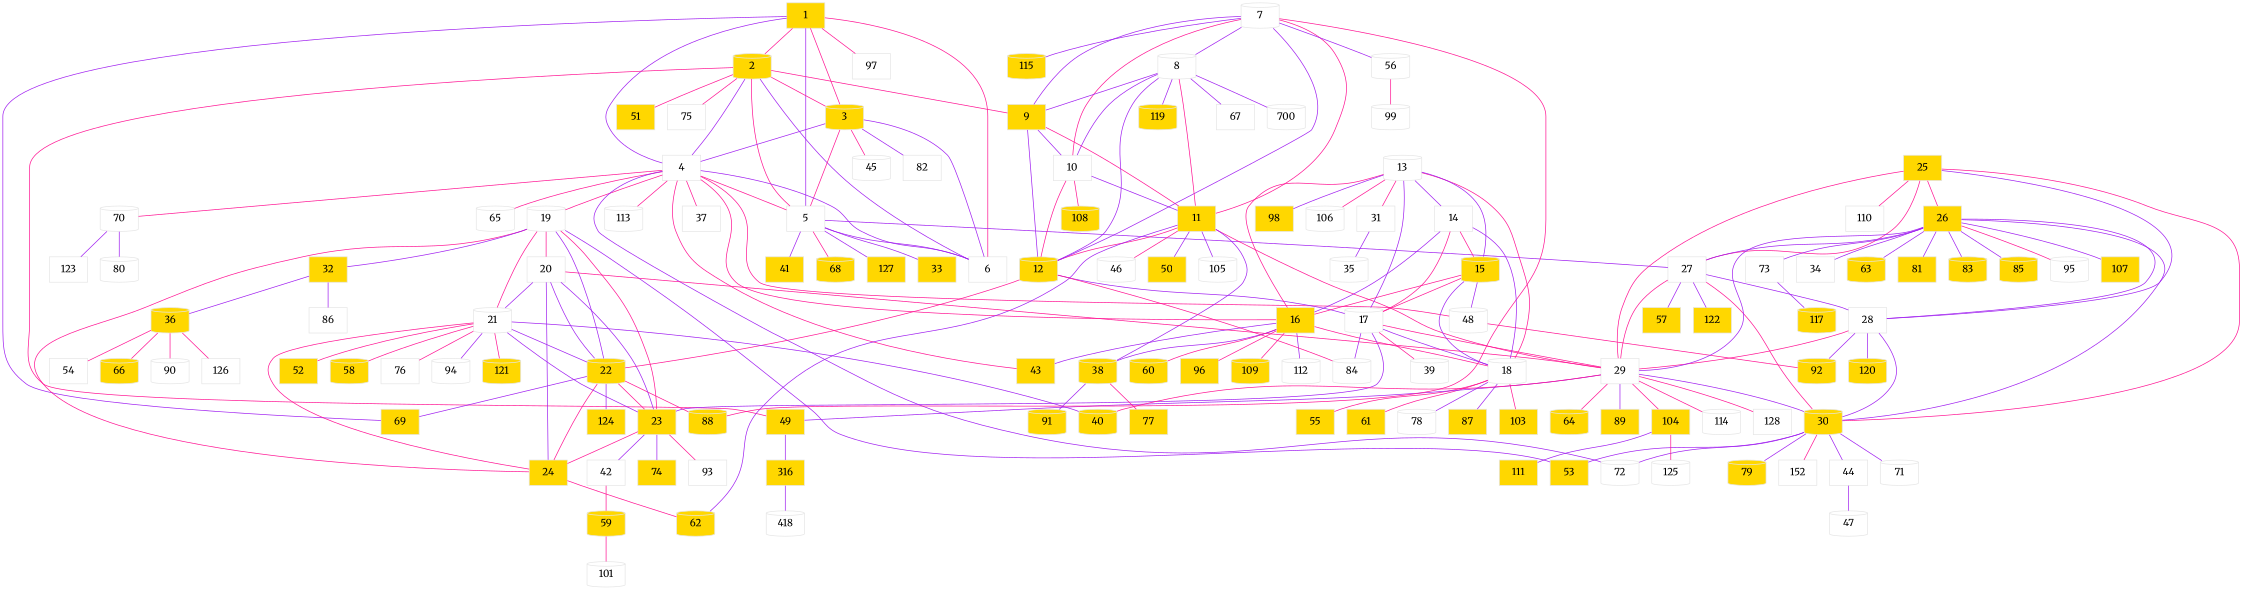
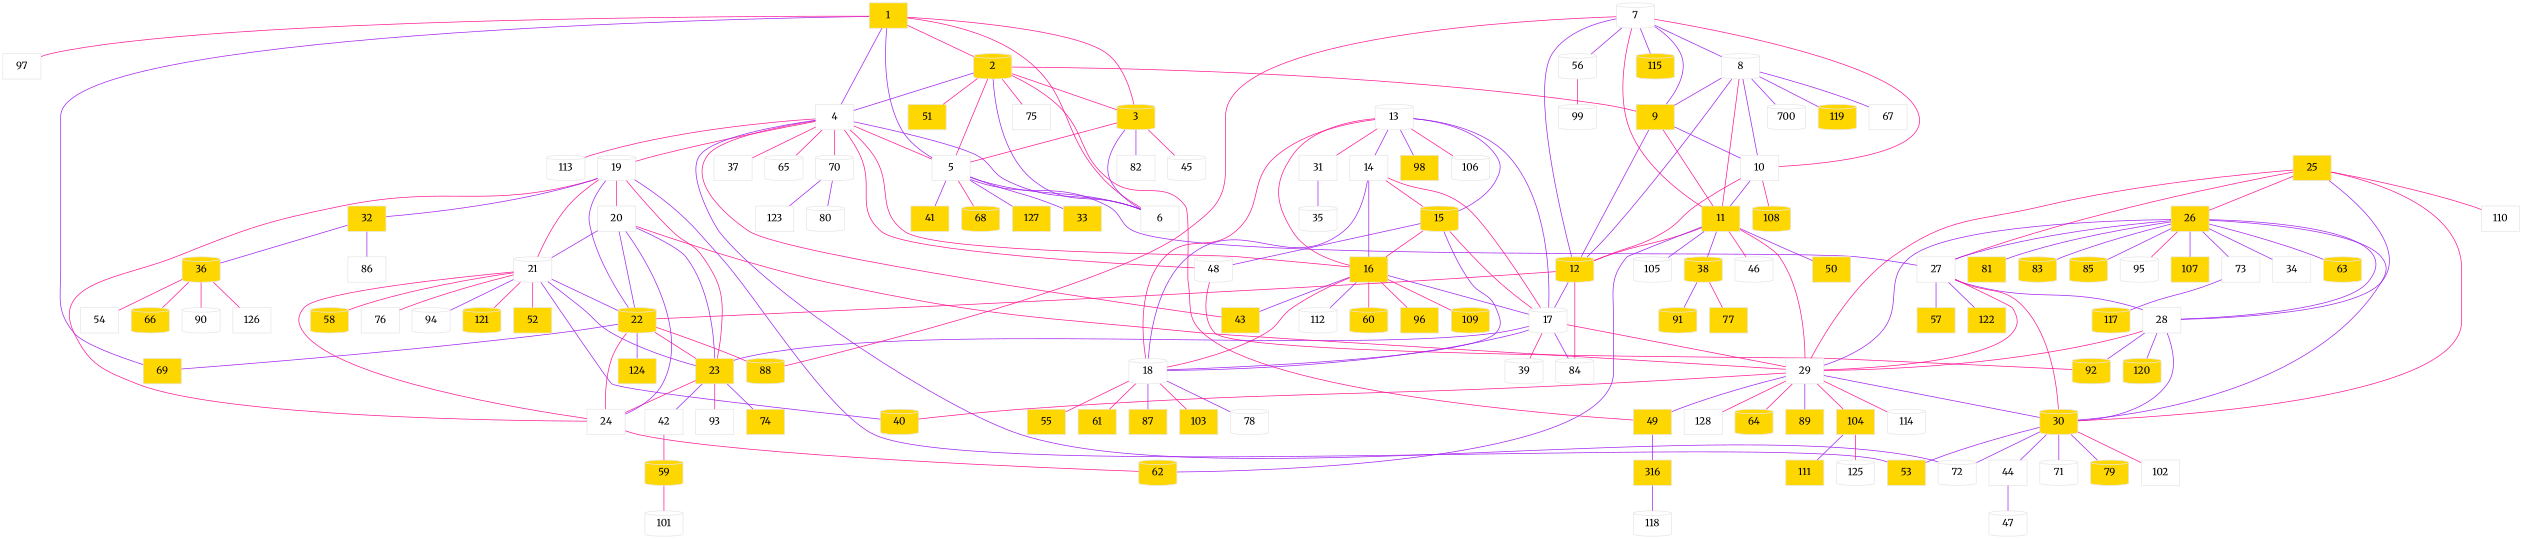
  graph {
    fontname=Merriweather
    node [color=gray90 fillcolor=gold fontname=Merriweather shape=box style=filled]
    edge [color=purple fontname=Merriweather]
    1
    2 [shape=cylinder]
    3 [shape=cylinder]
    4 [fillcolor=white]
    5 [fillcolor=white]
    6 [fillcolor=white]
    69
    97 [fillcolor=white]
    9
    49
    51
    75 [fillcolor=white]
    45 [fillcolor=white shape=cylinder]
    82 [fillcolor=white]
    16
    19 [fillcolor=white shape=cylinder]
    37 [fillcolor=white]
    43
    48 [fillcolor=white shape=cylinder]
    65 [fillcolor=white shape=cylinder]
    70 [fillcolor=white shape=cylinder]
    72 [fillcolor=white shape=cylinder]
    113 [fillcolor=white shape=cylinder]
    27 [fillcolor=white]
    33
    41
    68 [shape=cylinder]
    127
    10 [fillcolor=white]
    11
    12 [shape=cylinder]
    n32 [label=316]
    17 [fillcolor=white shape=cylinder]
    18 [fillcolor=white shape=cylinder]
    60 [shape=cylinder]
    96
    109 [shape=cylinder]
    112 [fillcolor=white shape=cylinder]
    22 [shape=cylinder]
    23
    20 [fillcolor=white]
    21 [fillcolor=white shape=cylinder]
-   24
+   24 [fillcolor=white]
    32
    53
    92 [shape=cylinder]
    80 [fillcolor=white shape=cylinder]
    123 [fillcolor=white]
    29 [fillcolor=white]
    28 [fillcolor=white]
    30 [shape=cylinder]
    57
    122
    7 [fillcolor=white shape=cylinder]
    8 [fillcolor=white shape=cylinder]
    56 [fillcolor=white shape=cylinder]
    88 [shape=cylinder]
    115 [shape=cylinder]
    67 [fillcolor=white]
    n60 [fillcolor=white label=700 shape=cylinder]
    119 [shape=cylinder]
    108 [shape=cylinder]
    38 [shape=cylinder]
    46 [fillcolor=white shape=cylinder]
    50
    62 [shape=cylinder]
    105 [fillcolor=white shape=cylinder]
    84 [fillcolor=white shape=cylinder]
    99 [fillcolor=white shape=cylinder]
    40 [shape=cylinder]
    64 [shape=cylinder]
    89
    104
    114 [fillcolor=white shape=cylinder]
    128 [fillcolor=white]
    77
    91 [shape=cylinder]
    39 [fillcolor=white shape=cylinder]
    124
    13 [fillcolor=white shape=cylinder]
    14 [fillcolor=white]
    15 [shape=cylinder]
    31 [fillcolor=white]
    98
    106 [fillcolor=white shape=cylinder]
    55
    61
    78 [fillcolor=white shape=cylinder]
    87
    103
    35 [fillcolor=white shape=cylinder]
    42 [fillcolor=white]
    74
    93 [fillcolor=white]
    52
    58 [shape=cylinder]
    76 [fillcolor=white]
    94 [fillcolor=white shape=cylinder]
    121 [shape=cylinder]
    36 [shape=cylinder]
    86 [fillcolor=white]
    59 [shape=cylinder]
    25
    26
    110 [fillcolor=white]
    34 [fillcolor=white]
    63 [shape=cylinder]
    73 [fillcolor=white]
    81
    83 [shape=cylinder]
    85 [shape=cylinder]
    95 [fillcolor=white shape=cylinder]
    107
    120 [shape=cylinder]
    44 [fillcolor=white]
    71 [fillcolor=white shape=cylinder]
    79 [shape=cylinder]
-   102 [fillcolor=white label=152]
+   102 [fillcolor=white]
    117 [shape=cylinder]
    111
    125 [fillcolor=white shape=cylinder]
    47 [fillcolor=white shape=cylinder]
    54 [fillcolor=white]
    66 [shape=cylinder]
    90 [fillcolor=white shape=cylinder]
    126 [fillcolor=white]
    101 [fillcolor=white shape=cylinder]
-   118 [fillcolor=white shape=cylinder label=418]
+   118 [fillcolor=white shape=cylinder]
    1 -- 2 [color=deeppink]
    1 -- 3 [color=deeppink]
    1 -- 4
    1 -- 5
    1 -- 6 [color=deeppink]
    1 -- 69
    1 -- 97 [color=deeppink]
    2 -- 3 [color=deeppink]
    2 -- 4
    2 -- 5 [color=deeppink]
    2 -- 6
    2 -- 9 [color=deeppink]
    2 -- 49 [color=deeppink]
    2 -- 51 [color=deeppink]
    2 -- 75 [color=deeppink]
-   3 -- 4
    3 -- 5 [color=deeppink]
    3 -- 6
    3 -- 45 [color=deeppink]
    3 -- 82
    4 -- 5 [color=deeppink]
    4 -- 6
    4 -- 16 [color=deeppink]
    4 -- 19 [color=deeppink]
    4 -- 37 [color=deeppink]
    4 -- 43 [color=deeppink]
    4 -- 48 [color=deeppink]
    4 -- 65 [color=deeppink]
    4 -- 70 [color=deeppink]
    4 -- 72
    4 -- 113 [color=deeppink]
    5 -- 6
    5 -- 27
    5 -- 33
    5 -- 41
    5 -- 68 [color=deeppink]
    5 -- 127
    9 -- 10
    9 -- 11 [color=deeppink]
    9 -- 12
    49 -- n32
    16 -- 43
-   16 -- 38
+   16 -- 17
    16 -- 18 [color=deeppink]
    16 -- 60 [color=deeppink]
    16 -- 96 [color=deeppink]
    16 -- 109 [color=deeppink]
    16 -- 112
    19 -- 22
    19 -- 23 [color=deeppink]
    19 -- 20 [color=deeppink]
    19 -- 21 [color=deeppink]
    19 -- 24 [color=deeppink]
    19 -- 32
    19 -- 53
    48 -- 92 [color=deeppink]
    70 -- 80
    70 -- 123
    27 -- 29 [color=deeppink]
    27 -- 28
    27 -- 30 [color=deeppink]
    27 -- 57
    27 -- 122
    10 -- 11
    10 -- 12 [color=deeppink]
    10 -- 108 [color=deeppink]
    11 -- 12 [color=deeppink]
    11 -- 29 [color=deeppink]
    11 -- 38
    11 -- 46 [color=deeppink]
    11 -- 50
    11 -- 62
    11 -- 105
    12 -- 17
    12 -- 22 [color=deeppink]
    12 -- 84 [color=deeppink]
    n32 -- 118
    17 -- 18
    17 -- 23
    17 -- 29 [color=deeppink]
    17 -- 84
    17 -- 39 [color=deeppink]
    18 -- 55 [color=deeppink]
    18 -- 61 [color=deeppink]
    18 -- 78
    18 -- 87
    18 -- 103 [color=deeppink]
    22 -- 69
    22 -- 23 [color=deeppink]
    22 -- 24 [color=deeppink]
    22 -- 88 [color=deeppink]
    22 -- 124
    23 -- 24 [color=deeppink]
    23 -- 42
    23 -- 74
    23 -- 93 [color=deeppink]
    20 -- 22
    20 -- 23
    20 -- 21
    20 -- 24
    20 -- 29 [color=deeppink]
    21 -- 22
    21 -- 23
    21 -- 24 [color=deeppink]
    21 -- 40
    21 -- 52 [color=deeppink]
    21 -- 58 [color=deeppink]
    21 -- 76 [color=deeppink]
    21 -- 94
    21 -- 121 [color=deeppink]
    24 -- 62 [color=deeppink]
    32 -- 36
    32 -- 86
    29 -- 49
    29 -- 30
    29 -- 40 [color=deeppink]
    29 -- 64 [color=deeppink]
    29 -- 89
    29 -- 104 [color=deeppink]
    29 -- 114 [color=deeppink]
    29 -- 128 [color=deeppink]
    28 -- 92
    28 -- 29 [color=deeppink]
    28 -- 30
    28 -- 120
    30 -- 72
    30 -- 53
    30 -- 44
    30 -- 71
    30 -- 79
    30 -- 102 [color=deeppink]
    7 -- 9
    7 -- 10 [color=deeppink]
    7 -- 11 [color=deeppink]
    7 -- 12
    7 -- 8
    7 -- 56
    7 -- 88 [color=deeppink]
    7 -- 115
    8 -- 9
    8 -- 10
    8 -- 11 [color=deeppink]
    8 -- 12
    8 -- 67
    8 -- n60
    8 -- 119
    56 -- 99 [color=deeppink]
    38 -- 77 [color=deeppink]
    38 -- 91
    104 -- 111
    104 -- 125 [color=deeppink]
    13 -- 16 [color=deeppink]
    13 -- 17
    13 -- 18 [color=deeppink]
    13 -- 14
    13 -- 15
    13 -- 31 [color=deeppink]
    13 -- 98
    13 -- 106 [color=deeppink]
    14 -- 16
    14 -- 17 [color=deeppink]
    14 -- 18
    14 -- 15 [color=deeppink]
    15 -- 16 [color=deeppink]
    15 -- 48
    15 -- 17 [color=deeppink]
    15 -- 18
    31 -- 35
    42 -- 59 [color=deeppink]
    36 -- 54 [color=deeppink]
    36 -- 66 [color=deeppink]
    36 -- 90 [color=deeppink]
    36 -- 126 [color=deeppink]
    59 -- 101 [color=deeppink]
    25 -- 27 [color=deeppink]
    25 -- 29 [color=deeppink]
    25 -- 28
    25 -- 30 [color=deeppink]
    25 -- 26 [color=deeppink]
    25 -- 110 [color=deeppink]
    26 -- 27
    26 -- 29
    26 -- 28
    26 -- 30
    26 -- 34
    26 -- 63
    26 -- 73
    26 -- 81
    26 -- 83
    26 -- 85
    26 -- 95 [color=deeppink]
    26 -- 107
    73 -- 117
    44 -- 47
  }
